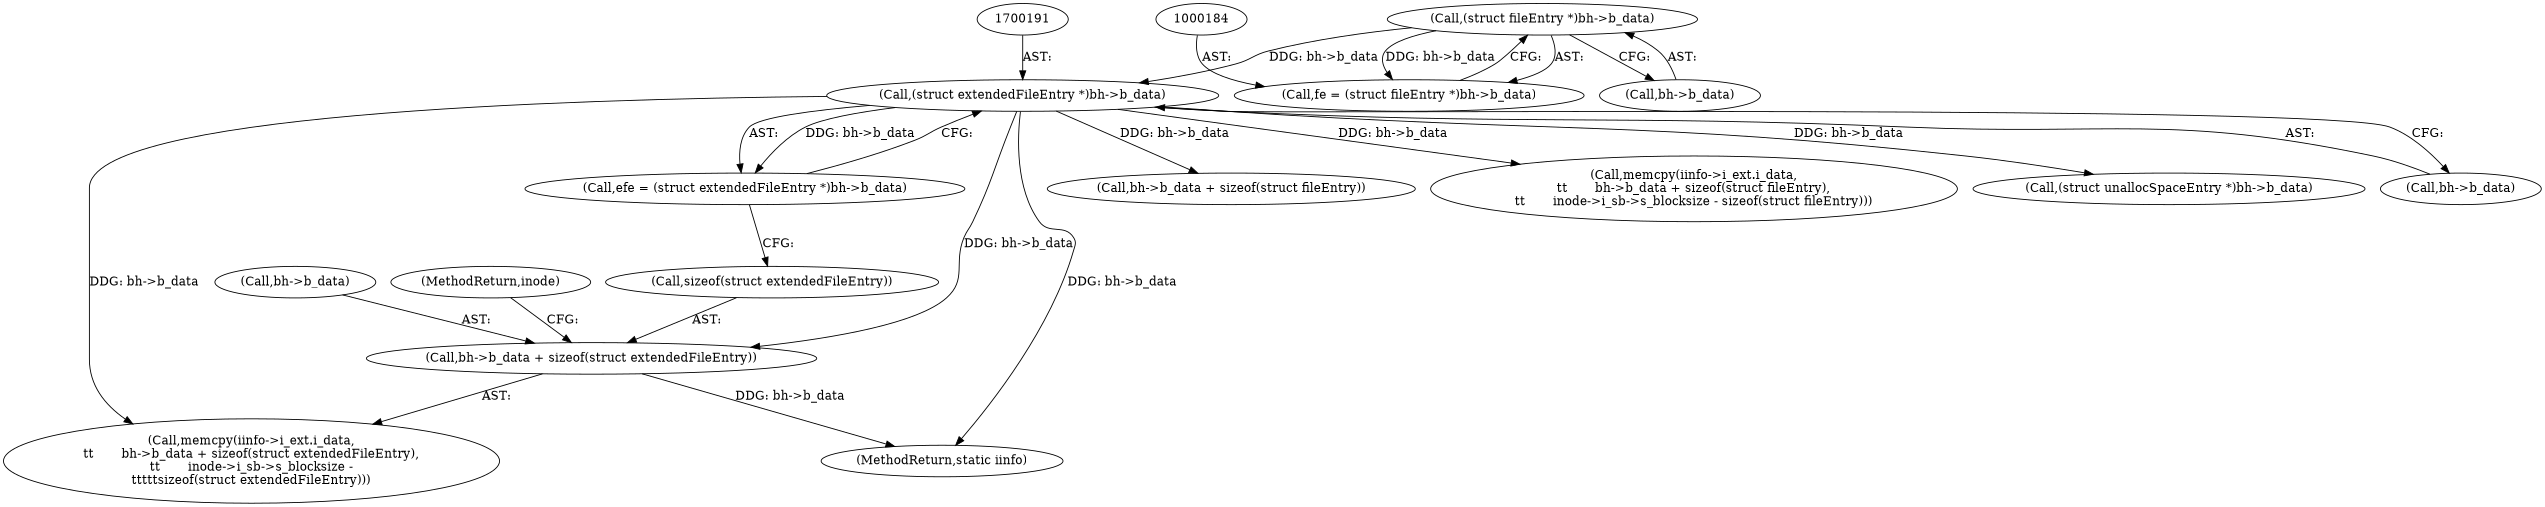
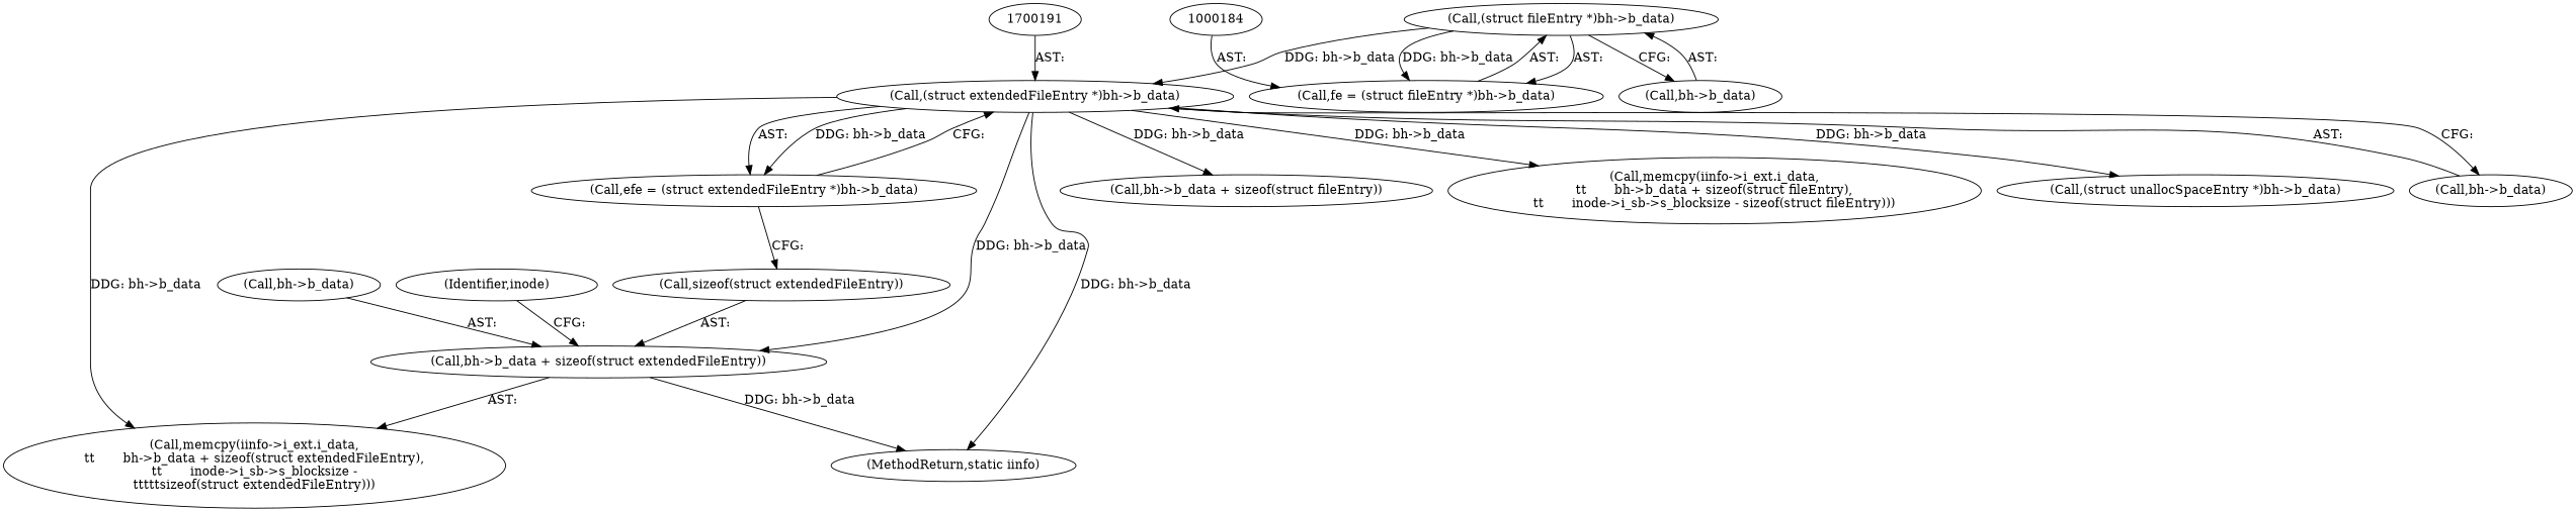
  digraph {
    n1 [label="(Call,bh->b_data + sizeof(struct extendedFileEntry))"]
    n2 [label="(Call,memcpy(iinfo->i_ext.i_data,\n\t\t       bh->b_data + sizeof(struct extendedFileEntry),\n\t\t       inode->i_sb->s_blocksize -\n\t\t\t\t\tsizeof(struct extendedFileEntry)))"]
    n3 [label="(MethodReturn,static iinfo)"]
    n4 [label="(Call,sizeof(struct extendedFileEntry))"]
    n5 [label="(Call,(struct extendedFileEntry *)bh->b_data)"]
    n6 [label="(Call,efe = (struct extendedFileEntry *)bh->b_data)"]
    n7 [label="(Call,bh->b_data + sizeof(struct fileEntry))"]
    n8 [label="(Call,memcpy(iinfo->i_ext.i_data,\n\t\t       bh->b_data + sizeof(struct fileEntry),\n\t\t       inode->i_sb->s_blocksize - sizeof(struct fileEntry)))"]
    n9 [label="(Call,(struct unallocSpaceEntry *)bh->b_data)"]
    n10 [label="(Call,bh->b_data)"]
    n11 [label="(Call,(struct fileEntry *)bh->b_data)"]
    n12 [label="(Call,fe = (struct fileEntry *)bh->b_data)"]
    n13 [label="(Call,bh->b_data)"]
    n14 [label="(Call,bh->b_data)"]
-   n15 [label="(MethodReturn,inode)"]
+   n15 [label="(Identifier,inode)"]
    n16 [label=1700191]
    1000184
    n1 -> n2 [label="AST: "]
    n1 -> n3 [label="DDG: bh->b_data"]
    n4 -> n1 [label="AST: "]
    n5 -> n1 [label="DDG: bh->b_data"]
    n5 -> n2 [label="DDG: bh->b_data"]
    n5 -> n3 [label="DDG: bh->b_data"]
    n5 -> n6 [label="AST: "]
    n5 -> n6 [label="DDG: bh->b_data"]
    n5 -> n7 [label="DDG: bh->b_data"]
    n5 -> n8 [label="DDG: bh->b_data"]
    n5 -> n9 [label="DDG: bh->b_data"]
    n5 -> n10 [label="CFG: "]
    n6 -> n4 [label="CFG: "]
    n6 -> n5 [label="CFG: "]
    n10 -> n5 [label="AST: "]
    n11 -> n5 [label="DDG: bh->b_data"]
    n11 -> n12 [label="AST: "]
    n11 -> n12 [label="DDG: bh->b_data"]
    n11 -> n13 [label="CFG: "]
-   n12 -> n11 [label="CFG: "]
+   n12 -> n11 [label="AST: "]
    n13 -> n11 [label="AST: "]
    n14 -> n1 [label="AST: "]
    n15 -> n1 [label="CFG: "]
    n16 -> n5 [label="AST: "]
    1000184 -> n12 [label="AST: "]
  }
